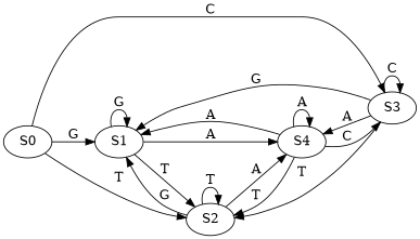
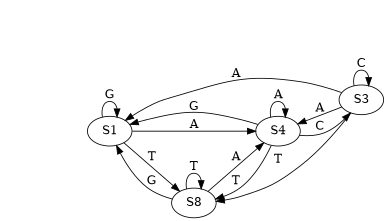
  strict digraph {
    rankdir=LR
-   S0
    S1
-   S2
+   S2 [label=S8]
    S3
    S4
-   S0 -> S1 [label=G]
-   S0 -> S2 [label=T]
-   S0 -> S3 [label=C]
    S1 -> S1 [label=G]
    S1 -> S2 [label=T]
    S1 -> S4 [label=A]
    S2 -> S1 [label=G]
    S2 -> S2 [label=T]
    S2 -> S4 [label=A]
-   S3 -> S1 [label=G]
+   S3 -> S1 [label=A]
    S3 -> S2 [label=T]
    S3 -> S3 [label=C]
    S3 -> S4 [label=A]
-   S4 -> S1 [label=A]
+   S4 -> S1 [label=G]
    S4 -> S2 [label=T]
    S4 -> S3 [label=C]
    S4 -> S4 [label=A]
  }
